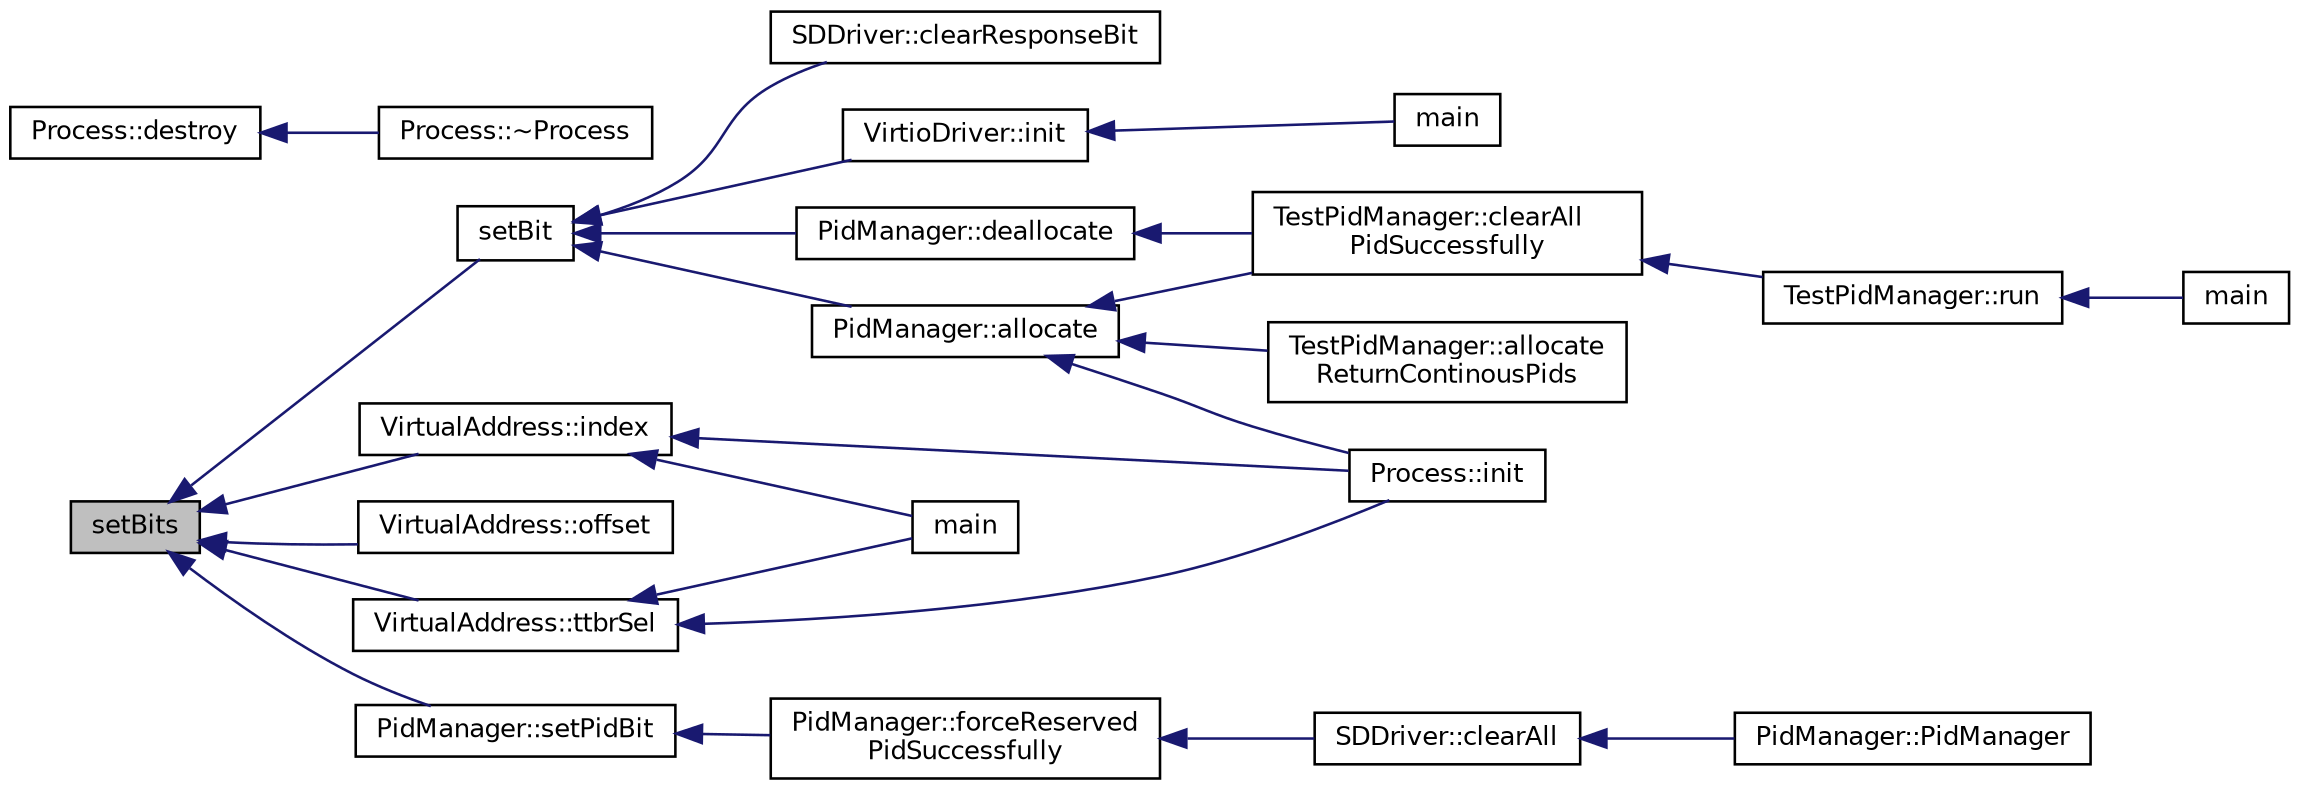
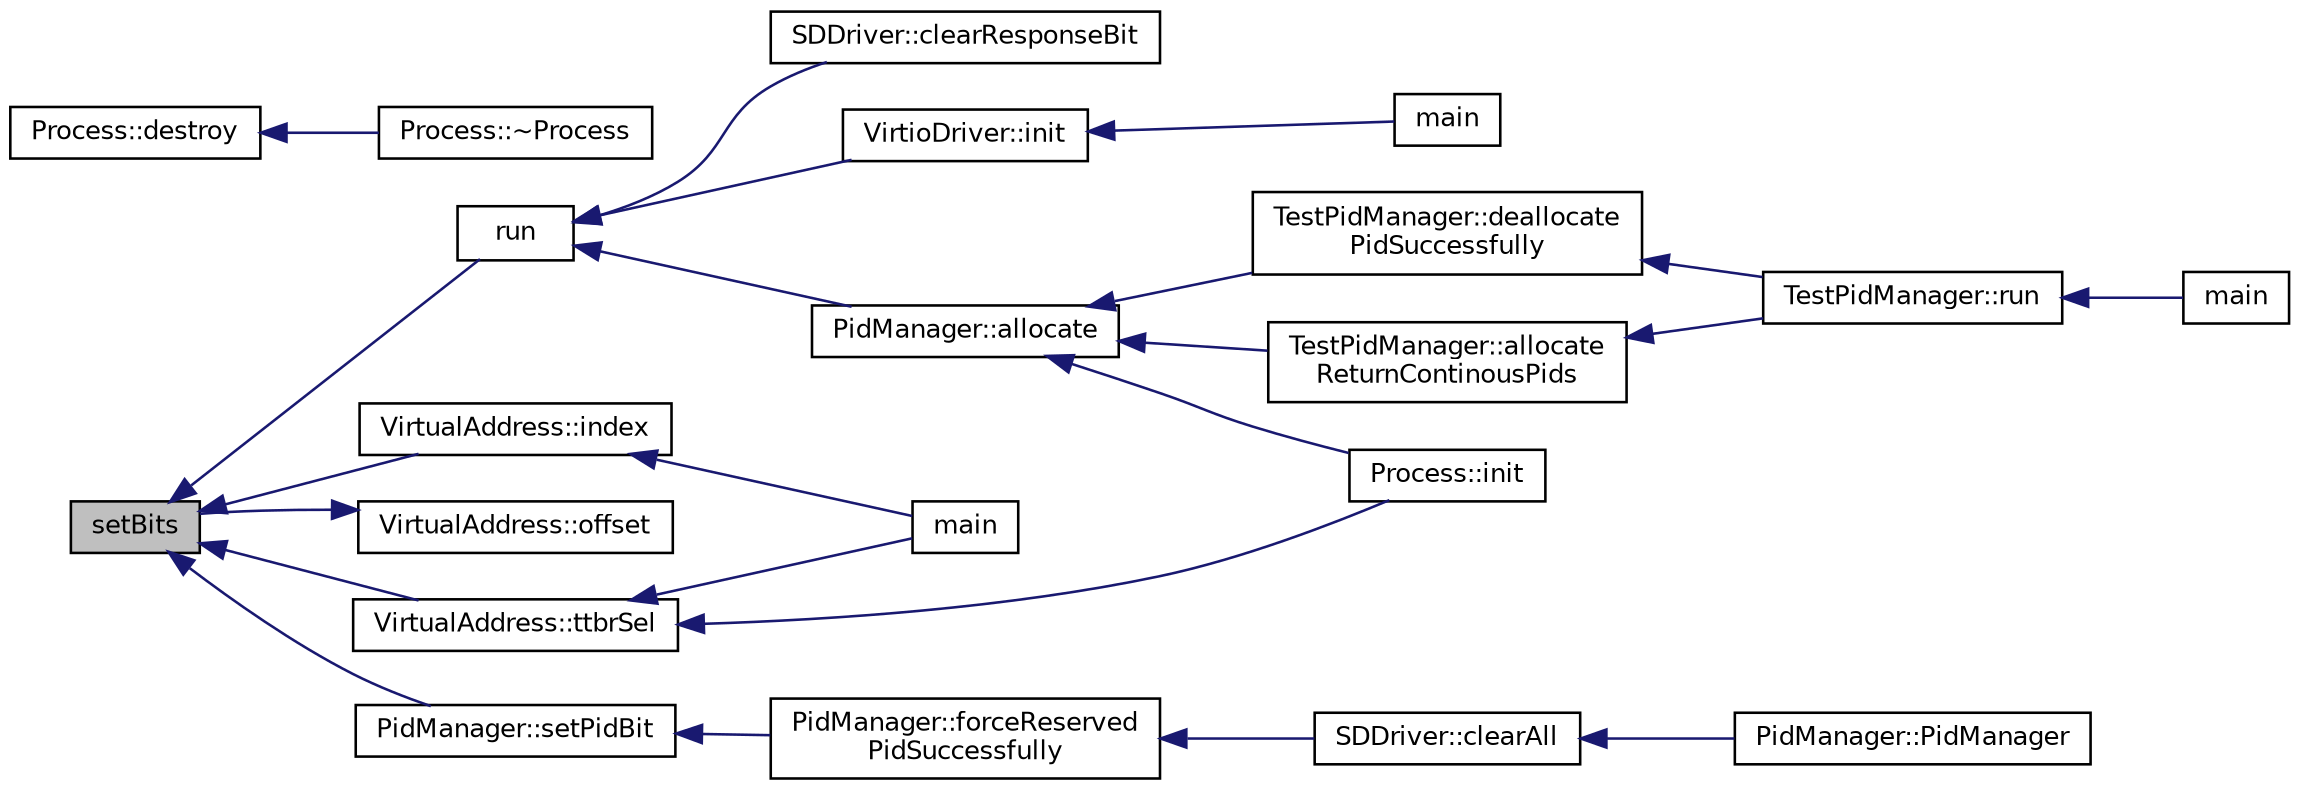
  digraph {
    rankdir=LR
    node [color=black fillcolor=white fontname=Helvetica fontsize=10 shape=record style=filled]
    edge [color=midnightblue dir=back fontname=Helvetica fontsize=10 labelfontname=Helvetica labelfontsize=10 style=solid]
    n1 [fillcolor=grey75 fontcolor=black height=0.2 label=setBits width=0.4]
-   n2 [height=0.2 label=setBit width=0.4]
+   n2 [height=0.2 label=run width=0.4]
    n3 [height=0.2 label="VirtualAddress::index" width=0.4]
    n4 [height=0.2 label="VirtualAddress::offset" width=0.4]
    n5 [height=0.2 label="VirtualAddress::ttbrSel" width=0.4]
    n6 [height=0.2 label="PidManager::setPidBit" width=0.4]
    n7 [height=0.2 label="SDDriver::clearResponseBit" width=0.4]
    n8 [height=0.2 label="VirtioDriver::init" width=0.4]
    n9 [height=0.2 label="PidManager::allocate" width=0.4]
-   n10 [height=0.2 label="PidManager::deallocate" width=0.4]
    n11 [height=0.2 label="Process::init" width=0.4]
    n12 [height=0.2 label=main width=0.4]
    n13 [height=0.2 label=main width=0.4]
    n14 [height=0.2 label="TestPidManager::allocate\lReturnContinousPids" width=0.4]
-   n15 [height=0.2 label="TestPidManager::clearAll\lPidSuccessfully" width=0.4]
+   n15 [height=0.2 label="TestPidManager::deallocate\lPidSuccessfully" width=0.4]
    n16 [height=0.2 label="PidManager::forceReserved\lPidSuccessfully" width=0.4]
    n17 [height=0.2 label="TestPidManager::run" width=0.4]
    n18 [height=0.2 label=main width=0.4]
    n19 [height=0.2 label="Process::destroy" width=0.4]
    n20 [height=0.2 label="Process::~Process" width=0.4]
    n21 [height=0.2 label="SDDriver::clearAll" width=0.4]
    n22 [height=0.2 label="PidManager::PidManager" width=0.4]
    n1 -> n2
    n1 -> n3
-   n1 -> n4
+   n4 -> n1
    n1 -> n5
    n1 -> n6
    n2 -> n7
    n2 -> n8
    n2 -> n9
-   n2 -> n10
-   n3 -> n11
    n3 -> n12
    n5 -> n11
    n5 -> n12
    n6 -> n16
    n8 -> n13
    n9 -> n11
    n9 -> n14
    n9 -> n15
-   n10 -> n15
+   n14 -> n17
    n15 -> n17
    n16 -> n21
    n17 -> n18
    n19 -> n20
    n21 -> n22
  }
